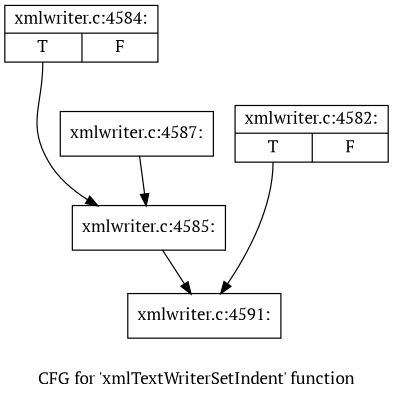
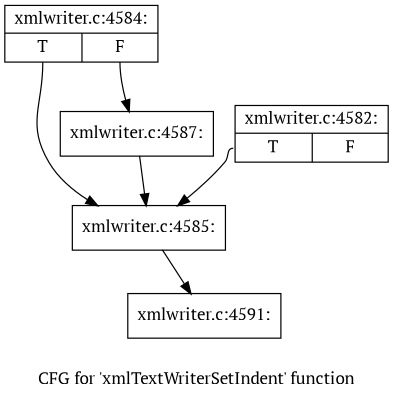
  digraph {
    fontname="PT Serif"
    label="CFG for 'xmlTextWriterSetIndent' function"
    node [fontname="PT Serif" shape=record]
    edge [fontname="PT Serif"]
    n1 [label="{xmlwriter.c:4582:|{<s0>T|<s1>F}}"]
    n2 [label="{xmlwriter.c:4585:}"]
    n3 [label="{xmlwriter.c:4591:}"]
    n4 [label="{xmlwriter.c:4584:|{<s0>T|<s1>F}}"]
    n5 [label="{xmlwriter.c:4587:}"]
-   n1 -> n3 [tailport=s0]
+   n1 -> n2 [tailport=s0]
    n2 -> n3
    n4 -> n2 [tailport=s0]
+   n4 -> n5 [tailport=s1]
    n5 -> n2
  }
